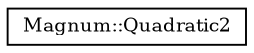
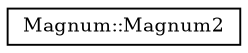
  digraph {
    rankdir=LR
    fontname="DejaVu Serif"
-   n1 [color=black fillcolor=white fontname="DejaVu Serif" fontsize=10 height=0.2 label="Magnum::Quadratic2" shape=record style=filled width=0.4]
+   n1 [color=black fillcolor=white fontname="DejaVu Serif" fontsize=10 height=0.2 label="Magnum::Magnum2" shape=record style=filled width=0.4]
  }
